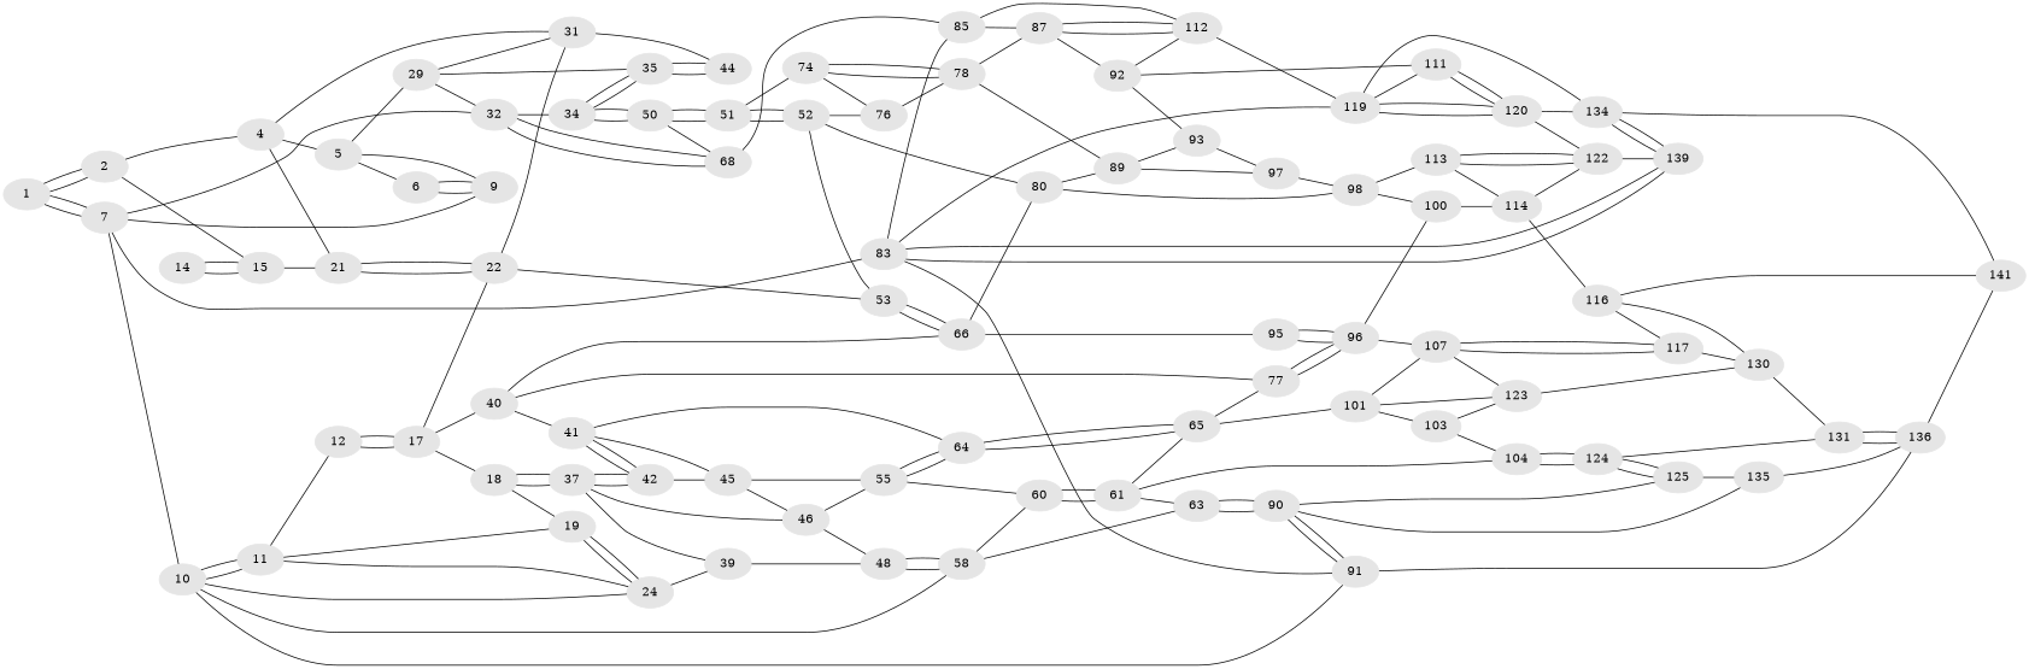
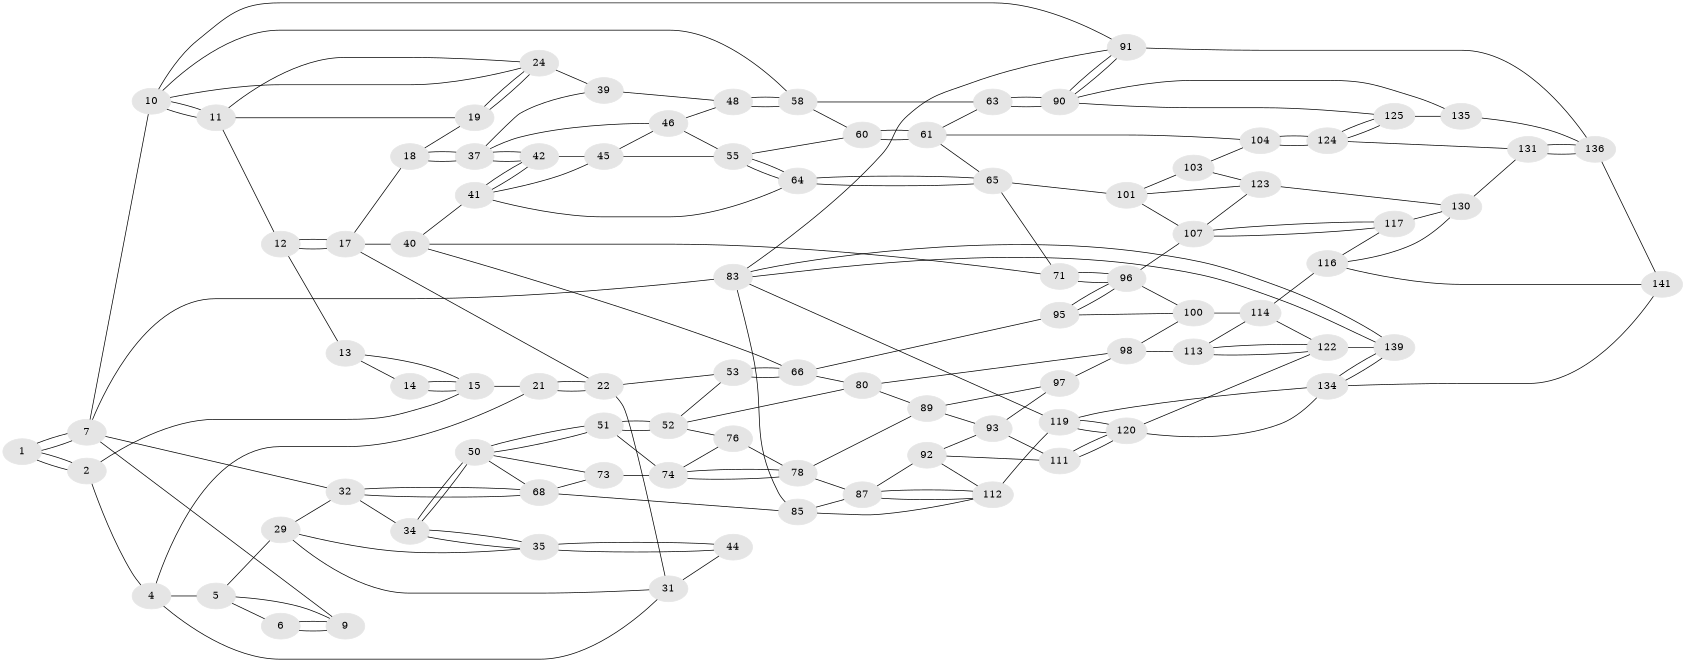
  graph {
    rankdir=LR
    node [color=gray90 style=filled]
    2 [super="+3"]
    1
    7 [super="+8"]
    4 [super="+28"]
    15 [super="+16"]
    9
    10 [super="+26"]
    32 [super="+33"]
    83 [super="+84"]
    5 [super="+27"]
    21
    31 [super="+43"]
    6
    29 [super="+30"]
    22 [super="+47"]
    44
    35 [super="+36"]
    11 [super="+20"]
    24 [super="+25"]
    58 [super="+59"]
    91
    34
    68 [super="+69"]
    85 [super="+86"]
    119 [super="+127"]
    139 [super="+140"]
    12
    19
    39
    60
    63
    136 [super="+142"]
+   13
    17 [super="+23"]
    14
    18
    40 [super="+67"]
    37 [super="+38"]
    53
    41 [super="+57"]
    66 [super="+82"]
-   71 [label=77]
+   71
    42
    46 [super="+49"]
    48
    50 [super="+70"]
+   73
    51
    45 [super="+54"]
    55 [super="+56"]
    64
    80 [super="+81"]
    95
    96 [super="+105"]
    65 [super="+72"]
    52 [super="+77"]
    74 [super="+75"]
    76
    78 [super="+79"]
    89 [super="+94"]
    98 [super="+99"]
    61 [super="+62"]
    90 [super="+126"]
    104
    101 [super="+102"]
    124 [super="+132"]
    125
    135 [super="+137"]
    107 [super="+108"]
    103
    123 [super="+129"]
    100 [super="+106"]
    87 [super="+88"]
    112 [super="+118"]
    92 [super="+110"]
    93 [super="+109"]
    97
    113
    120 [super="+121"]
    134
    111
    141
    114 [super="+115"]
    117
    122 [super="+128"]
    116 [super="+138"]
    130 [super="+133"]
    131
    2 -- 4
    2 -- 15
    1 -- 2
    1 -- 2
    1 -- 7
    1 -- 7
    7 -- 9
    7 -- 10
    7 -- 32
    7 -- 83
    4 -- 5
    4 -- 21
    4 -- 31
    15 -- 21
    10 -- 11
    10 -- 11
    10 -- 24
    10 -- 58
    10 -- 91
    32 -- 34
    32 -- 68
    32 -- 68
    83 -- 91
    83 -- 85
    83 -- 119
    83 -- 139
    83 -- 139
    5 -- 9
    5 -- 6
    5 -- 29
    21 -- 22
    21 -- 22
    31 -- 44
    6 -- 9
    6 -- 9
    29 -- 32
    29 -- 31
    29 -- 35
    22 -- 31
    22 -- 53
    35 -- 44 [weight=2]
    35 -- 44
    11 -- 24
    11 -- 12
    11 -- 19
    24 -- 39
    58 -- 60
    58 -- 63
    91 -- 136
    34 -- 35
    34 -- 35
    34 -- 50
    34 -- 50
    68 -- 85
+   68 -- 73
    85 -- 87
    85 -- 112
    119 -- 120
    119 -- 120
    119 -- 134
+   12 -- 13
    12 -- 17
    12 -- 17
    19 -- 24
    19 -- 24
    39 -- 48
    60 -- 61
    60 -- 61
    63 -- 90
    63 -- 90
    136 -- 141
+   13 -- 15
+   13 -- 14
    17 -- 22
    17 -- 18
    17 -- 40
    14 -- 15
    14 -- 15
    18 -- 19
    18 -- 37
    18 -- 37
    40 -- 41
    40 -- 66
    40 -- 71
    37 -- 39
    37 -- 42
    37 -- 42
    37 -- 46
    53 -- 66
    53 -- 66
    41 -- 42
    41 -- 42
    41 -- 45
    41 -- 64
    66 -- 80
    66 -- 95
    71 -- 96
    71 -- 96
    42 -- 45
    46 -- 48
    46 -- 55
    48 -- 58
    48 -- 58
    50 -- 68
+   50 -- 73
    50 -- 51
    50 -- 51
+   73 -- 74
    51 -- 52
    51 -- 52
    51 -- 74
    45 -- 46
    45 -- 55
    55 -- 60
    55 -- 64
    55 -- 64
    64 -- 65
    64 -- 65
    80 -- 89
    80 -- 98
    95 -- 96
    95 -- 96
+   95 -- 100
    96 -- 107
    96 -- 100
    65 -- 71
    65 -- 101
    52 -- 53
    52 -- 80
    52 -- 76
    74 -- 76
    74 -- 78
    74 -- 78
    76 -- 78
    78 -- 89
    78 -- 87
    89 -- 93
    89 -- 97
    98 -- 100
    98 -- 113
    61 -- 63
    61 -- 65
    61 -- 104
    90 -- 91
    90 -- 91
    90 -- 125
    90 -- 135
    104 -- 124
    104 -- 124
    101 -- 107
    101 -- 103
    101 -- 123
    124 -- 125
    124 -- 125
    124 -- 131
    125 -- 135
    135 -- 136
    107 -- 123
    107 -- 117
    107 -- 117
    103 -- 104
    103 -- 123
    123 -- 130
    100 -- 114
    87 -- 112
    87 -- 112
    87 -- 92
    112 -- 119
    92 -- 112
    92 -- 93
    92 -- 111
    93 -- 97
-   119 -- 111
+   93 -- 111
    97 -- 98
    113 -- 114
    113 -- 122
    113 -- 122
    120 -- 134
    120 -- 122
    134 -- 139
    134 -- 139
    134 -- 141
    111 -- 120
    111 -- 120
    114 -- 122
    114 -- 116
    117 -- 130
    122 -- 139
    116 -- 141
    116 -- 117
    116 -- 130
    130 -- 131
    131 -- 136
    131 -- 136
  }
